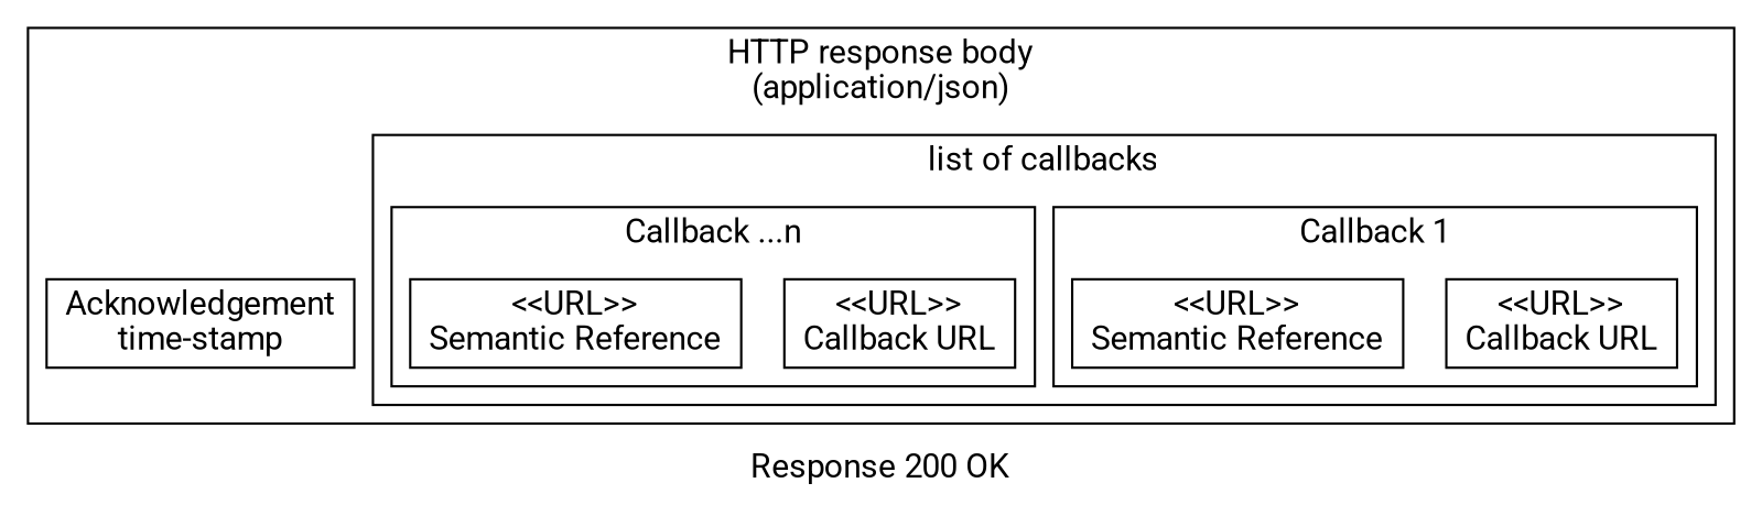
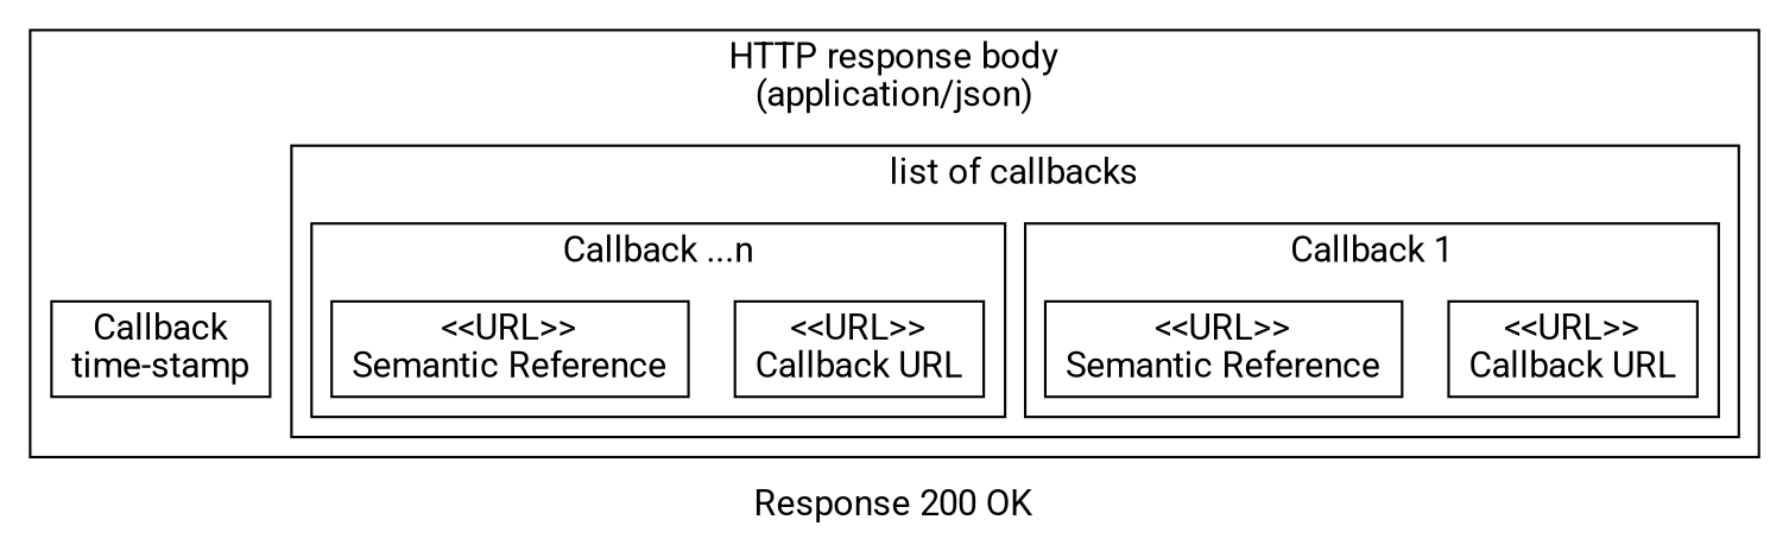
  digraph {
    label="Response 200 OK"
    rankdir=TB
    fontname=Roboto
    node [shape=rectangle fontname=Roboto]
    n1 [label="<<URL>>\nCallback URL"]
    n2 [label="<<URL>>\nSemantic Reference"]
    n3 [label="<<URL>>\nCallback URL"]
    n4 [label="<<URL>>\nSemantic Reference"]
-   n5 [label="Acknowledgement\ntime-stamp"]
+   n5 [label="Callback\ntime-stamp"]
    subgraph cluster_1 {
      label="HTTP response body\n(application/json)"
      n5
      subgraph cluster_2 {
        label="list of callbacks"
        subgraph cluster_3 {
          label="Callback 1"
          n1
          n2
        }
        subgraph cluster_4 {
          label="Callback ...n"
          n3
          n4
        }
      }
    }
  }
